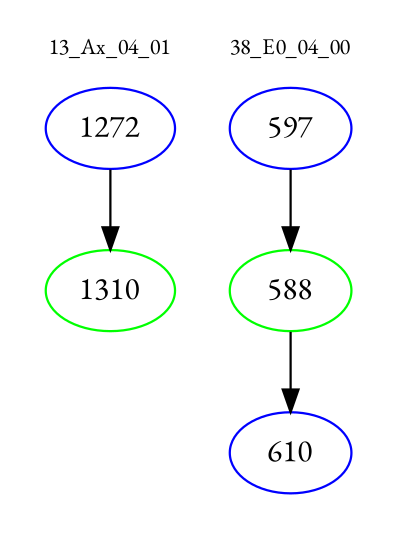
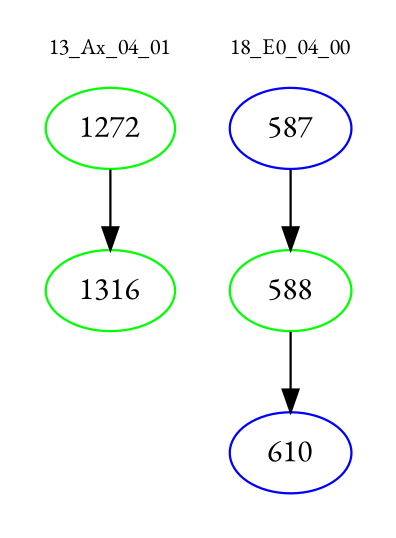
  digraph {
    fontname="EB Garamond"
    node [color=blue fontname="EB Garamond"]
    edge [color=black fontname="EB Garamond"]
-   n1 [label=1272]
-   n2 [color=green label=1310]
-   n3 [label=597]
+   n1 [color=green label=1272]
+   n2 [color=green label=1316]
+   n3 [label=587]
    n4 [color=green label=588]
    n5 [label=610]
    subgraph cluster_1 {
      color=white
      fontsize=10
      label="13_Ax_04_01"
      n1
      n2
    }
    subgraph cluster_2 {
      color=white
      fontsize=10
-     label="38_E0_04_00"
+     label="18_E0_04_00"
      n3
      n4
      n5
    }
    n1 -> n2
    n3 -> n4
    n4 -> n5
  }
